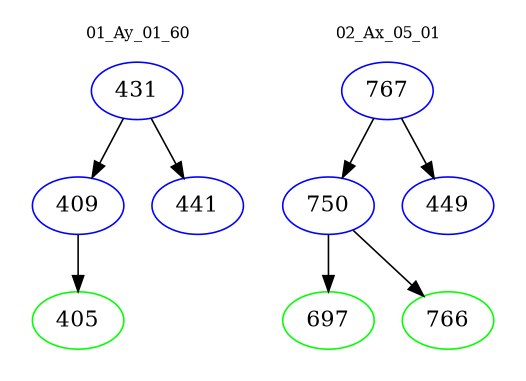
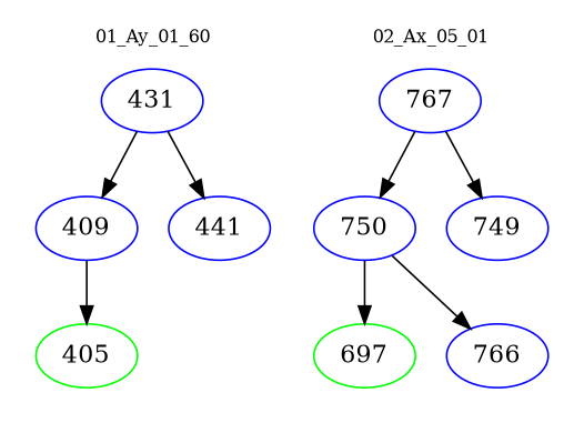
  digraph {
    node [color=blue]
    edge [color=black]
    n1 [label=431]
    n2 [label=409]
    n3 [label=441]
    n4 [color=green label=405]
    n5 [label=767]
    n6 [label=750]
-   n7 [label=449]
+   n7 [label=749]
    n8 [color=green label=697]
-   n9 [color=green label=766]
+   n9 [label=766]
    subgraph cluster_1 {
      color=white
      fontsize=10
      label="01_Ay_01_60"
      n1
      n2
      n3
      n4
    }
    subgraph cluster_2 {
      color=white
      fontsize=10
      label="02_Ax_05_01"
      n5
      n6
      n7
      n8
      n9
    }
    n1 -> n2
    n1 -> n3
    n2 -> n4
    n5 -> n6
    n5 -> n7
    n6 -> n8
    n6 -> n9
  }
